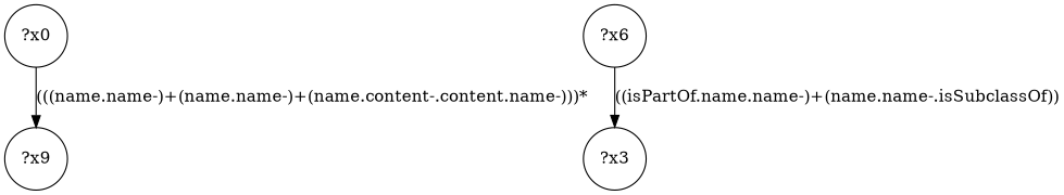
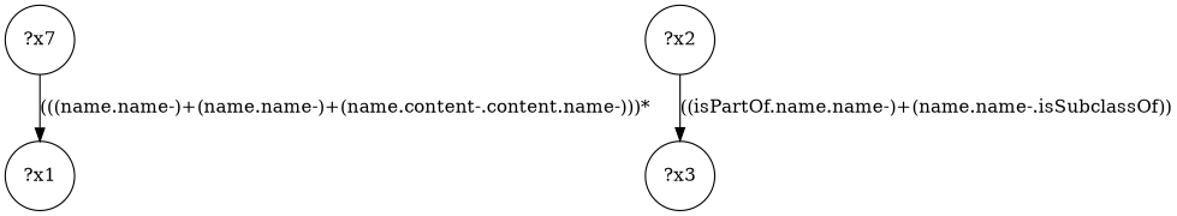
  digraph {
    node [shape=circle]
-   n1 [label="?x0"]
-   n2 [label="?x9"]
-   n3 [label="?x6"]
+   n1 [label="?x7"]
+   n2 [label="?x1"]
+   n3 [label="?x2"]
    n4 [label="?x3"]
    n1 -> n2 [label="(((name.name-)+(name.name-)+(name.content-.content.name-)))*"]
    n3 -> n4 [label="((isPartOf.name.name-)+(name.name-.isSubclassOf))"]
  }
